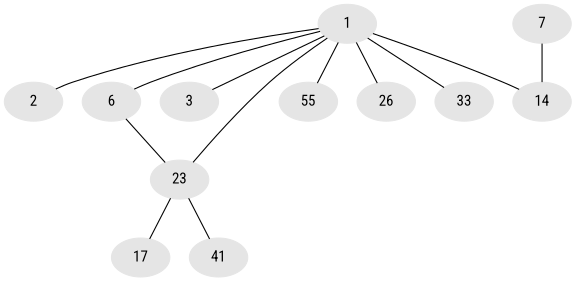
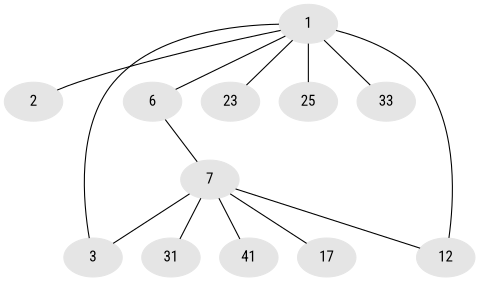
  graph {
    fontname="Roboto Condensed"
    node [color=gray90 fontname="Roboto Condensed" style=filled]
    edge [fontname="Roboto Condensed"]
    1 [super="+49+39+2"]
    n2 [label=2]
    6 [super="+32+24+22"]
    n4 [label=3]
    23
-   25 [label=55]
-   26
+   25
    n8 [label=33]
-   12 [label=14]
+   12
    7 [super="+8"]
    n11 [label=17]
+   31
    41
    1 -- n2
    1 -- 6 [weight=2]
    1 -- n4 [weight=2]
    1 -- 23
    1 -- 25 [weight=2]
-   1 -- 26
    1 -- n8
    1 -- 12 [weight=6]
-   6 -- 23
+   6 -- 7
+   7 -- n4
    7 -- 12
-   23 -- n11
-   23 -- 41
+   7 -- n11
+   7 -- 31
+   7 -- 41
  }
